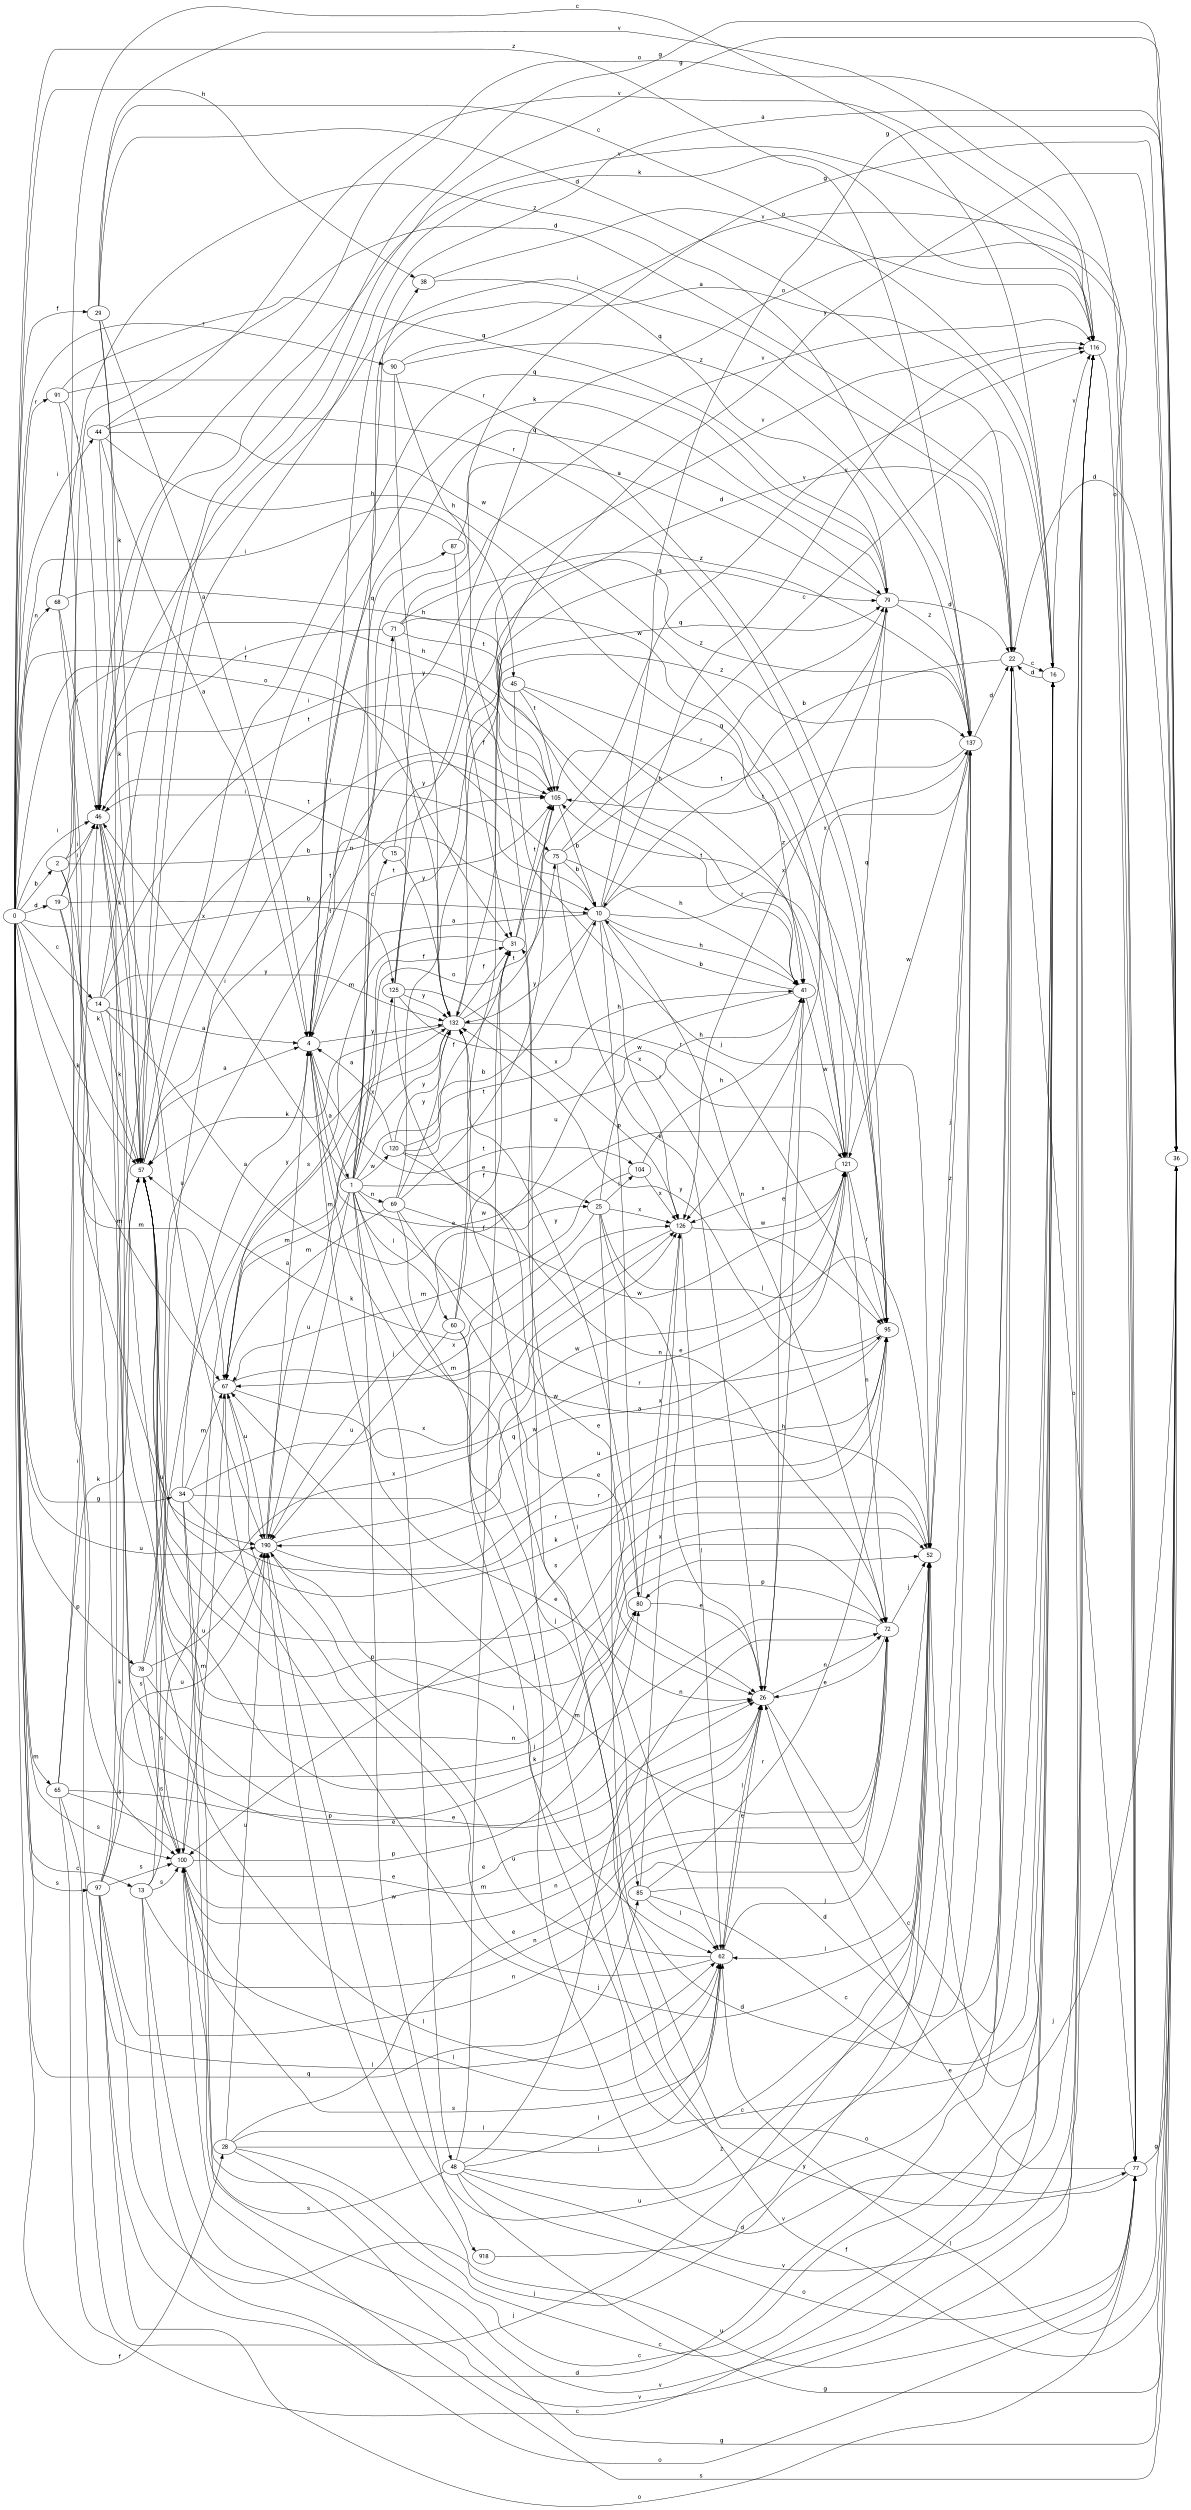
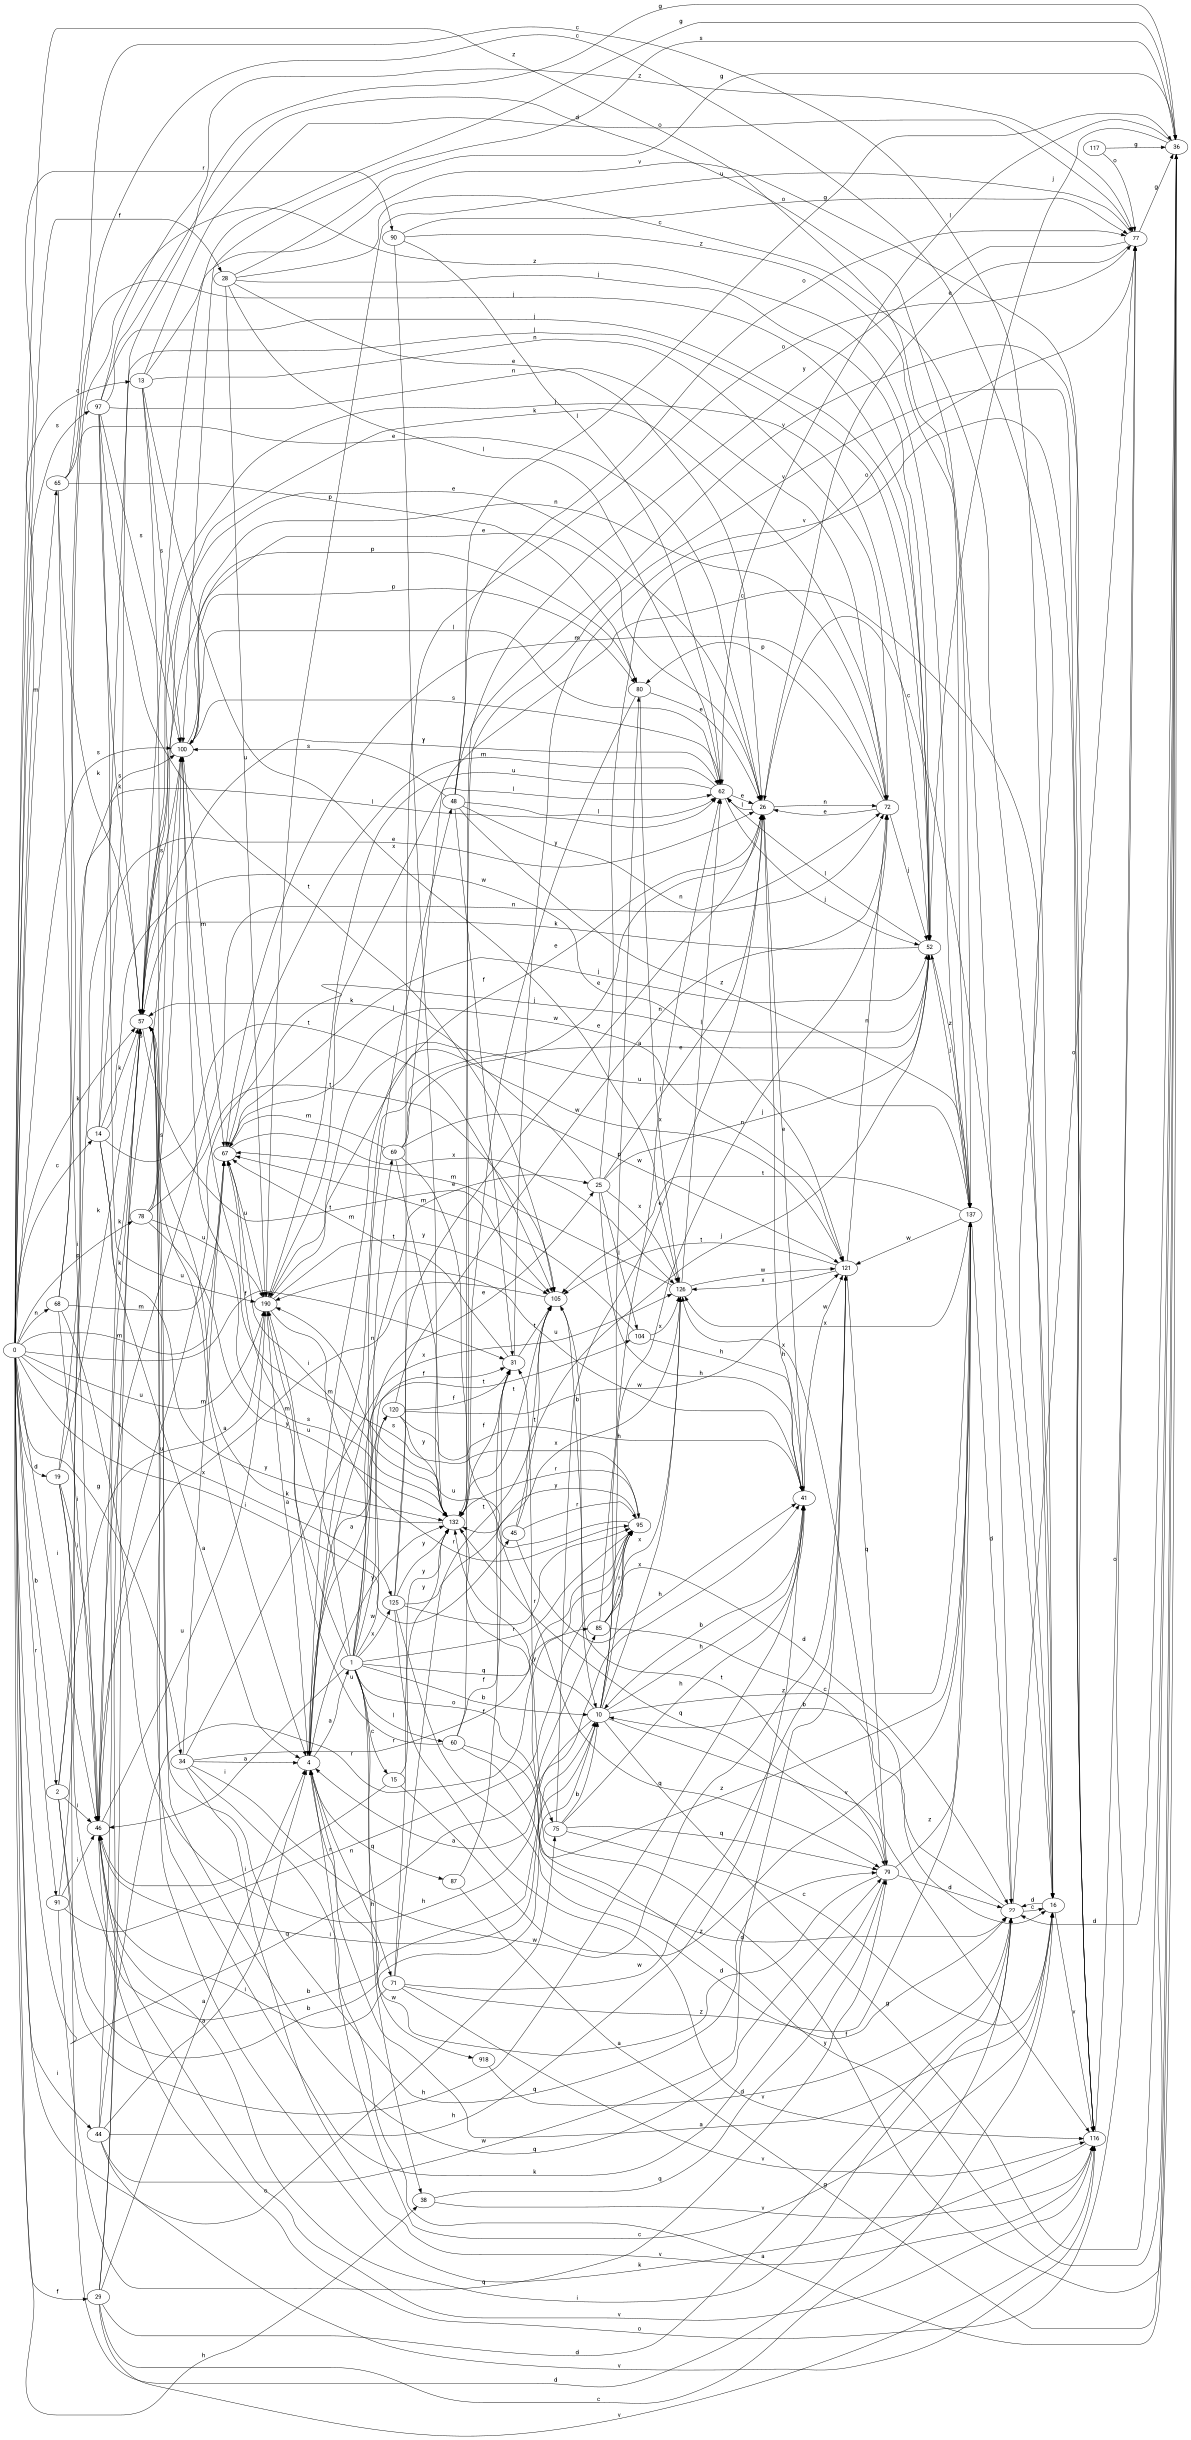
  strict digraph {
    fontname=Roboto
    rankdir=LR
    node [fontname=Roboto]
    edge [fontname=Roboto]
    n1 [label=2]
    0
    13
    14
    19
    28
    29
    31
    34
    38
    44
    45
    46
    57
    65
    67
    68
    75
    78
    85
    90
    91
    97
    100
    n25 [label=190]
    125
    137
    10
    41
    72
    116
    126
    77
    n34 [label=79]
    4
    132
    36
    52
    105
    121
    22
    62
    26
    16
    95
    n46 [label=80]
+   117
    1
    15
    25
    48
    60
    69
    n54 [label=918]
    120
    104
    71
    87
    n1 -> 46 [label=i]
    n1 -> 100 [label=s]
    n1 -> n25 [label=u]
    n1 -> 10 [label=b]
    n1 -> 41 [label=h]
    0 -> n1 [label=b]
    0 -> 13 [label=c]
    0 -> 14 [label=c]
    0 -> 19 [label=d]
    0 -> 28 [label=f]
    0 -> 29 [label=f]
    0 -> 31 [label=f]
    0 -> 34 [label=g]
    0 -> 38 [label=h]
    0 -> 44 [label=i]
    0 -> 45 [label=i]
    0 -> 46 [label=i]
    0 -> 57 [label=k]
    0 -> 65 [label=m]
    0 -> 67 [label=m]
    0 -> 68 [label=n]
    0 -> 75 [label=o]
    0 -> 78 [label=p]
    0 -> 85 [label=q]
    0 -> 90 [label=r]
    0 -> 91 [label=r]
    0 -> 97 [label=s]
    0 -> 100 [label=s]
    0 -> n25 [label=u]
    0 -> 125 [label=x]
    0 -> 137 [label=z]
    13 -> 100 [label=s]
    13 -> 72 [label=n]
    13 -> 116 [label=v]
    13 -> 126 [label=x]
    13 -> 77 [label=o]
    13 -> n34 [label=q]
    14 -> 57 [label=k]
    14 -> 4 [label=a]
    14 -> 132 [label=y]
    14 -> 36 [label=g]
    14 -> 52 [label=j]
    14 -> 105 [label=t]
    14 -> 121 [label=w]
    19 -> 46 [label=i]
    19 -> 57 [label=k]
    19 -> 10 [label=b]
    19 -> 22 [label=d]
    19 -> 62 [label=l]
    28 -> n25 [label=u]
    28 -> 36 [label=g]
    28 -> 52 [label=j]
    28 -> 62 [label=l]
    28 -> 26 [label=e]
    28 -> 16 [label=c]
    29 -> 57 [label=k]
    29 -> 100 [label=s]
    29 -> 116 [label=v]
    29 -> 4 [label=a]
    29 -> 22 [label=d]
    29 -> 16 [label=c]
    31 -> 67 [label=m]
    31 -> 116 [label=v]
    31 -> 105 [label=t]
    34 -> 67 [label=m]
    34 -> 116 [label=v]
    34 -> 126 [label=x]
    34 -> 4 [label=a]
    34 -> 121 [label=w]
    34 -> 16 [label=c]
    34 -> 95 [label=r]
    38 -> 116 [label=v]
    38 -> n34 [label=q]
    44 -> 57 [label=k]
    44 -> 41 [label=h]
    44 -> 116 [label=v]
    44 -> 4 [label=a]
    44 -> 121 [label=w]
    44 -> 95 [label=r]
    45 -> 41 [label=h]
    45 -> 52 [label=j]
    45 -> 105 [label=t]
    45 -> 95 [label=r]
    46 -> 57 [label=k]
    46 -> n25 [label=u]
    46 -> 72 [label=n]
    46 -> 116 [label=v]
    46 -> 77 [label=o]
    46 -> 52 [label=j]
    57 -> 100 [label=s]
    57 -> n34 [label=q]
    57 -> 4 [label=a]
    57 -> 36 [label=g]
    57 -> 52 [label=j]
    57 -> 105 [label=t]
    57 -> 62 [label=l]
    57 -> n46 [label=p]
    65 -> 46 [label=i]
    65 -> 57 [label=k]
    65 -> 52 [label=j]
    65 -> 26 [label=e]
    65 -> 16 [label=c]
    65 -> n46 [label=p]
    67 -> n25 [label=u]
    67 -> 126 [label=x]
    67 -> 52 [label=j]
    67 -> 121 [label=w]
    68 -> 46 [label=i]
    68 -> 67 [label=m]
    68 -> 137 [label=z]
    68 -> 41 [label=h]
    68 -> 16 [label=c]
    75 -> 10 [label=b]
    75 -> 41 [label=h]
    75 -> n34 [label=q]
    75 -> 26 [label=e]
    75 -> 16 [label=c]
    78 -> 100 [label=s]
    78 -> n25 [label=u]
    78 -> 132 [label=y]
    78 -> 105 [label=t]
    78 -> 26 [label=e]
    85 -> 126 [label=x]
    85 -> 22 [label=d]
    85 -> 62 [label=l]
    85 -> 16 [label=c]
    85 -> 95 [label=r]
    90 -> 137 [label=z]
    90 -> 77 [label=o]
    90 -> 132 [label=y]
    90 -> 62 [label=l]
    91 -> 46 [label=i]
    91 -> n34 [label=q]
    91 -> 26 [label=e]
    91 -> 95 [label=r]
    97 -> 57 [label=k]
    97 -> 100 [label=s]
    97 -> n25 [label=u]
    97 -> 72 [label=n]
-   97 -> 77 [label=o]
+   97 -> 77 [label=z]
    97 -> 52 [label=j]
    97 -> 105 [label=t]
    97 -> 22 [label=d]
    100 -> 67 [label=m]
    100 -> 72 [label=n]
    100 -> 62 [label=l]
    100 -> 26 [label=e]
    100 -> n46 [label=p]
    n25 -> 4 [label=a]
    n25 -> 105 [label=t]
    n25 -> 121 [label=w]
    n25 -> 62 [label=l]
    n25 -> 95 [label=r]
    125 -> 116 [label=v]
    125 -> 126 [label=x]
    125 -> 77 [label=o]
    125 -> 132 [label=y]
    125 -> 22 [label=d]
    125 -> 26 [label=e]
    125 -> 95 [label=r]
    137 -> n25 [label=u]
    137 -> 126 [label=x]
    137 -> 52 [label=j]
    137 -> 105 [label=t]
    137 -> 121 [label=w]
    137 -> 22 [label=d]
    10 -> 46 [label=i]
    10 -> 137 [label=z]
    10 -> 41 [label=h]
    10 -> 72 [label=n]
    10 -> 116 [label=v]
    10 -> 126 [label=x]
    10 -> 4 [label=a]
    10 -> 132 [label=y]
    10 -> 36 [label=g]
    10 -> 95 [label=r]
    10 -> n46 [label=p]
    41 -> n25 [label=u]
    41 -> 10 [label=b]
    41 -> 121 [label=w]
    41 -> 26 [label=e]
    72 -> 57 [label=k]
    72 -> 67 [label=m]
    72 -> 52 [label=j]
    72 -> 26 [label=e]
    72 -> n46 [label=p]
    116 -> 57 [label=k]
    116 -> 77 [label=o]
    126 -> 67 [label=m]
    126 -> 121 [label=w]
    126 -> 62 [label=l]
    77 -> n25 [label=u]
    77 -> 132 [label=y]
    77 -> 36 [label=g]
    77 -> 26 [label=e]
    n34 -> 57 [label=k]
    n34 -> 137 [label=z]
    n34 -> 126 [label=x]
    n34 -> 4 [label=a]
    n34 -> 105 [label=t]
    n34 -> 22 [label=d]
    4 -> 132 [label=y]
    4 -> 26 [label=e]
    4 -> 1 [label=a]
    4 -> 25 [label=e]
    4 -> 104 [label=t]
    4 -> 71 [label=n]
    4 -> 87 [label=q]
    132 -> 31 [label=f]
    132 -> 57 [label=k]
    132 -> 67 [label=m]
    132 -> 100 [label=s]
    132 -> n34 [label=q]
    132 -> 105 [label=t]
    132 -> 95 [label=r]
    36 -> 31 [label=f]
    36 -> 100 [label=s]
    36 -> 4 [label=a]
    36 -> 132 [label=y]
    36 -> 52 [label=j]
    36 -> 22 [label=d]
    36 -> 62 [label=l]
    52 -> 57 [label=k]
    52 -> 137 [label=z]
    52 -> 4 [label=a]
    52 -> 62 [label=l]
    105 -> 46 [label=i]
    105 -> 10 [label=b]
    121 -> 72 [label=n]
    121 -> 126 [label=x]
    121 -> n34 [label=q]
    121 -> 105 [label=t]
-   121 -> 95 [label=r]
    22 -> 46 [label=i]
    22 -> 10 [label=b]
    22 -> 77 [label=o]
    22 -> 16 [label=c]
    62 -> 67 [label=m]
    62 -> 100 [label=s]
    62 -> n25 [label=u]
    62 -> 52 [label=j]
    62 -> 26 [label=e]
    26 -> 41 [label=h]
    26 -> 72 [label=n]
    26 -> 62 [label=l]
    26 -> 16 [label=c]
    16 -> 116 [label=v]
    16 -> 4 [label=a]
    16 -> 22 [label=d]
    95 -> 100 [label=s]
    95 -> n25 [label=u]
    95 -> 132 [label=y]
    n46 -> 126 [label=x]
    n46 -> 132 [label=y]
    n46 -> 26 [label=e]
+   117 -> 77 [label=o]
+   117 -> 36 [label=g]
    1 -> 31 [label=f]
    1 -> 38 [label=h]
    1 -> 46 [label=i]
    1 -> 67 [label=m]
    1 -> 75 [label=o]
    1 -> 85 [label=q]
    1 -> n25 [label=u]
    1 -> 125 [label=x]
    1 -> 10 [label=b]
    1 -> 95 [label=r]
    1 -> 15 [label=c]
    1 -> 25 [label=e]
    1 -> 48 [label=j]
    1 -> 60 [label=l]
    1 -> 69 [label=n]
    1 -> n54 [label=w]
    1 -> 120 [label=w]
    15 -> 46 [label=i]
    15 -> 137 [label=z]
    15 -> 132 [label=y]
    25 -> 57 [label=k]
    25 -> 41 [label=h]
    25 -> 126 [label=x]
    25 -> 77 [label=o]
    25 -> 52 [label=j]
    25 -> 26 [label=e]
    25 -> 104 [label=l]
    48 -> 31 [label=f]
    48 -> 100 [label=s]
    48 -> 137 [label=z]
    48 -> 72 [label=n]
    48 -> 116 [label=v]
    48 -> 77 [label=o]
    48 -> 36 [label=g]
    48 -> 62 [label=l]
    60 -> 31 [label=f]
    60 -> n25 [label=u]
    60 -> 137 [label=z]
    60 -> 116 [label=v]
    60 -> 22 [label=d]
    69 -> 67 [label=m]
    69 -> n34 [label=q]
    69 -> 132 [label=y]
-   69 -> 105 [label=t]
    69 -> 121 [label=w]
    69 -> 26 [label=e]
    69 -> 16 [label=c]
    n54 -> 22 [label=d]
    120 -> 31 [label=f]
    120 -> 41 [label=h]
    120 -> 72 [label=n]
    120 -> 4 [label=a]
    120 -> 132 [label=y]
    120 -> 121 [label=w]
    104 -> 67 [label=m]
    104 -> 41 [label=h]
    104 -> 126 [label=x]
    71 -> 46 [label=i]
    71 -> 137 [label=z]
    71 -> 116 [label=v]
    71 -> 132 [label=y]
    71 -> 105 [label=t]
    71 -> 121 [label=w]
    87 -> 31 [label=f]
    87 -> 36 [label=g]
  }
